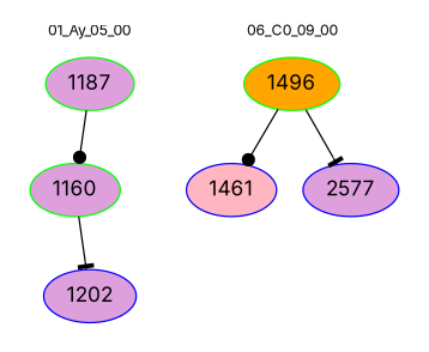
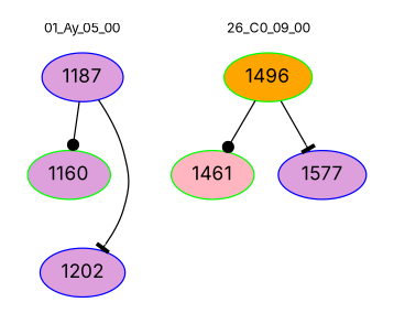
  digraph {
    fontname=Inter
    node [color=green fillcolor=plum fontname=Inter style=filled]
    edge [arrowhead=dot color=black fontname=Inter]
-   n1 [label=1187]
+   n1 [color=blue label=1187]
    n2 [label=1160]
    n3 [color=blue label=1202]
    n4 [fillcolor=orange label=1496]
-   n5 [color=blue fillcolor=lightpink label=1461]
-   n6 [color=blue label=2577]
+   n5 [fillcolor=lightpink label=1461]
+   n6 [color=blue label=1577]
    subgraph cluster_1 {
      color=white
      fontsize=10
      label="01_Ay_05_00"
      n1
      n2
      n3
    }
    subgraph cluster_2 {
      color=white
      fontsize=10
-     label="06_C0_09_00"
+     label="26_C0_09_00"
      n4
      n5
      n6
    }
    n1 -> n2
-   n2 -> n3 [arrowhead=tee]
+   n1 -> n3 [arrowhead=tee]
    n4 -> n5
    n4 -> n6 [arrowhead=tee]
  }
